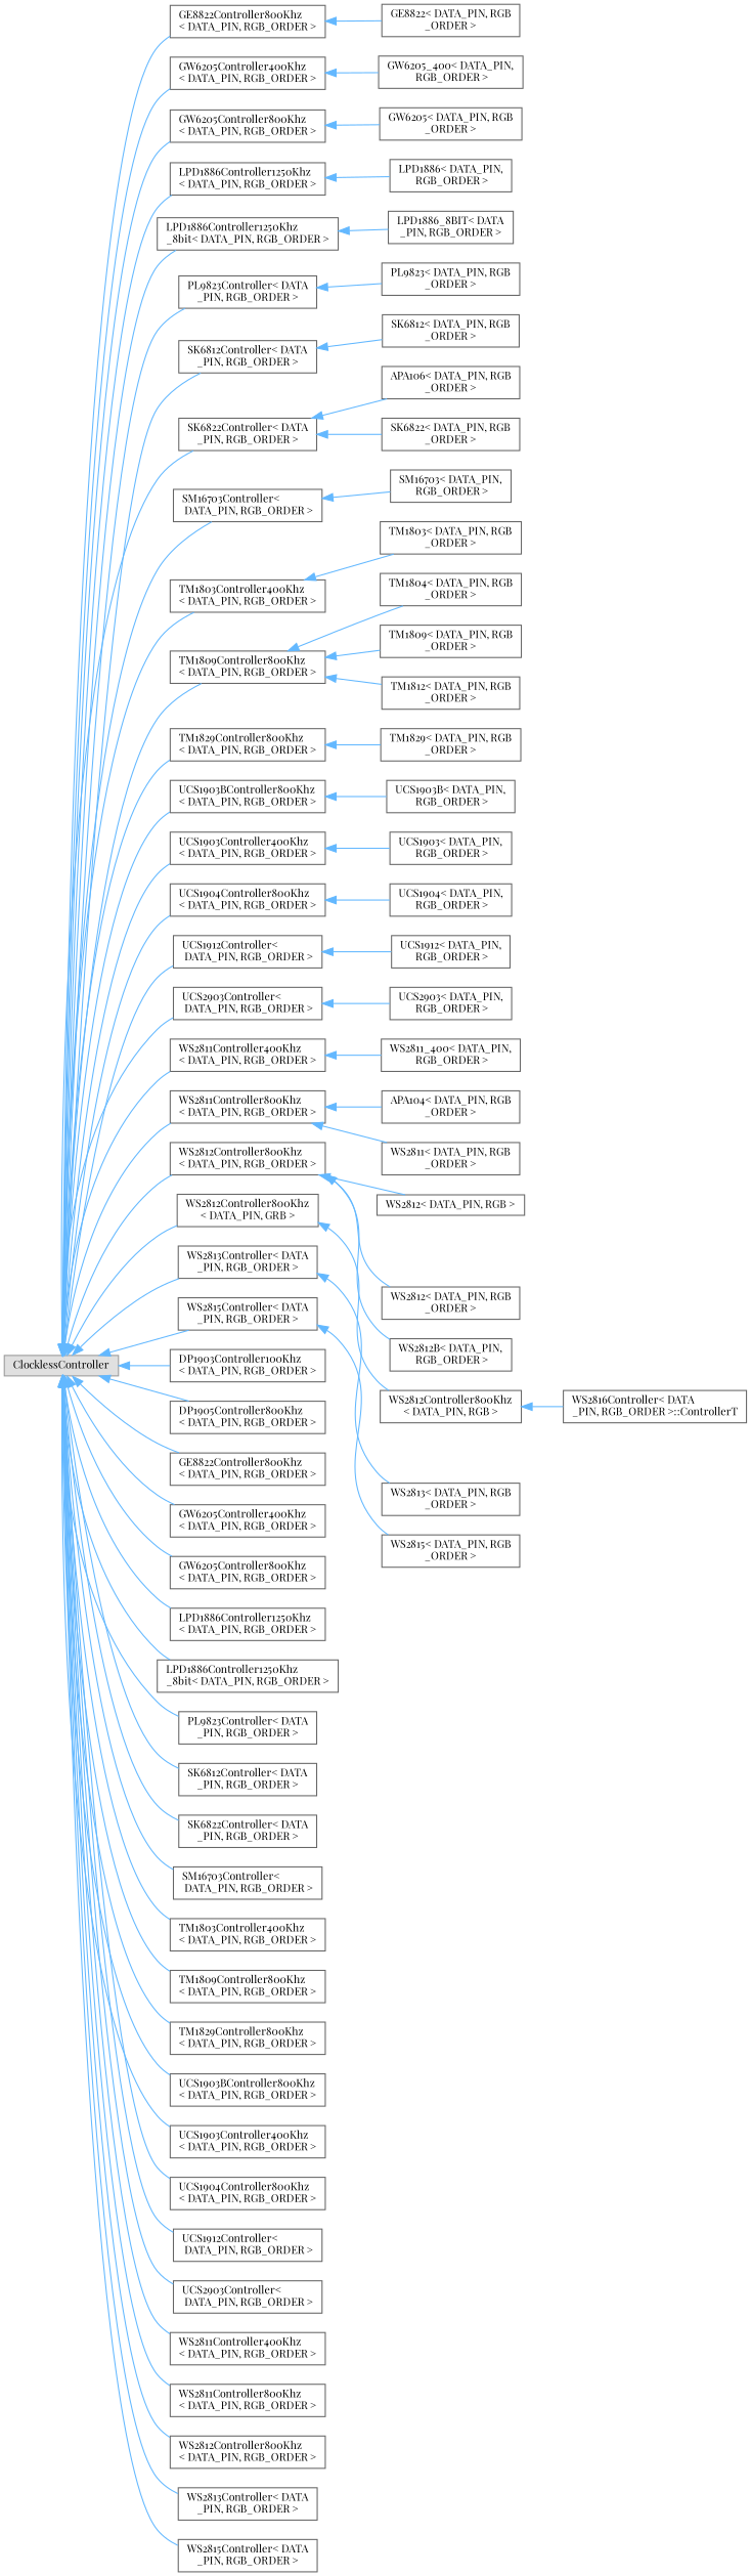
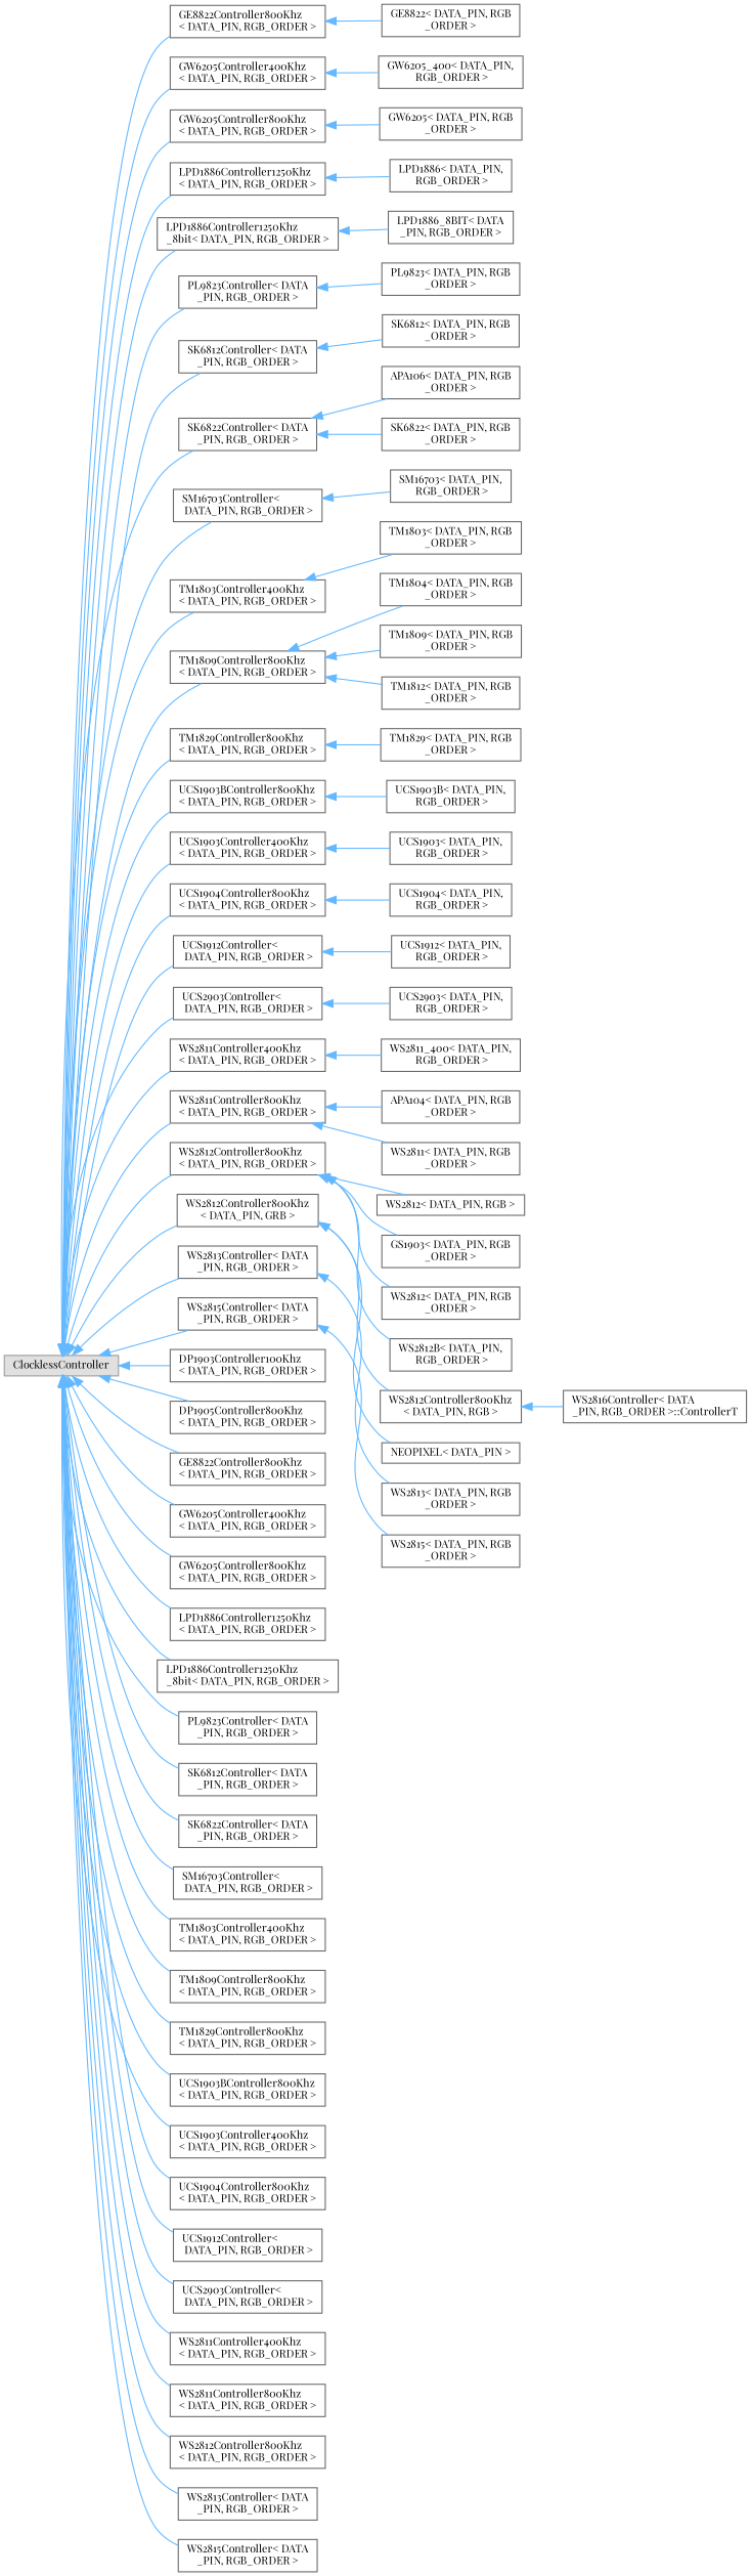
  digraph {
    fontname="Playfair Display"
    rankdir=LR
    node [color=grey40 fillcolor=white fontname="Playfair Display" fontsize=10 shape=box style=filled]
    edge [color=steelblue1 dir=back fontname="Playfair Display" fontsize=10 labelfontname=Helvetica labelfontsize=10 style=solid]
    n1 [color=grey60 fillcolor="#E0E0E0" height=0.2 label=ClocklessController width=0.4]
    n2 [height=0.2 label="GE8822Controller800Khz\l\< DATA_PIN, RGB_ORDER \>" width=0.4]
    n3 [height=0.2 label="GW6205Controller400Khz\l\< DATA_PIN, RGB_ORDER \>" width=0.4]
    n4 [height=0.2 label="GW6205Controller800Khz\l\< DATA_PIN, RGB_ORDER \>" width=0.4]
    n5 [height=0.2 label="LPD1886Controller1250Khz\l\< DATA_PIN, RGB_ORDER \>" width=0.4]
    n6 [height=0.2 label="LPD1886Controller1250Khz\l_8bit\< DATA_PIN, RGB_ORDER \>" width=0.4]
    n7 [height=0.2 label="PL9823Controller\< DATA\l_PIN, RGB_ORDER \>" width=0.4]
    n8 [height=0.2 label="SK6812Controller\< DATA\l_PIN, RGB_ORDER \>" width=0.4]
    n9 [height=0.2 label="SK6822Controller\< DATA\l_PIN, RGB_ORDER \>" width=0.4]
    n10 [height=0.2 label="SM16703Controller\<\l DATA_PIN, RGB_ORDER \>" width=0.4]
    n11 [height=0.2 label="TM1803Controller400Khz\l\< DATA_PIN, RGB_ORDER \>" width=0.4]
    n12 [height=0.2 label="TM1809Controller800Khz\l\< DATA_PIN, RGB_ORDER \>" width=0.4]
    n13 [height=0.2 label="TM1829Controller800Khz\l\< DATA_PIN, RGB_ORDER \>" width=0.4]
    n14 [height=0.2 label="UCS1903BController800Khz\l\< DATA_PIN, RGB_ORDER \>" width=0.4]
    n15 [height=0.2 label="UCS1903Controller400Khz\l\< DATA_PIN, RGB_ORDER \>" width=0.4]
    n16 [height=0.2 label="UCS1904Controller800Khz\l\< DATA_PIN, RGB_ORDER \>" width=0.4]
    n17 [height=0.2 label="UCS1912Controller\<\l DATA_PIN, RGB_ORDER \>" width=0.4]
    n18 [height=0.2 label="UCS2903Controller\<\l DATA_PIN, RGB_ORDER \>" width=0.4]
    n19 [height=0.2 label="WS2811Controller400Khz\l\< DATA_PIN, RGB_ORDER \>" width=0.4]
    n20 [height=0.2 label="WS2811Controller800Khz\l\< DATA_PIN, RGB_ORDER \>" width=0.4]
    n21 [height=0.2 label="WS2812Controller800Khz\l\< DATA_PIN, RGB_ORDER \>" width=0.4]
    n22 [height=0.2 label="WS2812Controller800Khz\l\< DATA_PIN, GRB \>" width=0.4]
    n23 [height=0.2 label="WS2813Controller\< DATA\l_PIN, RGB_ORDER \>" width=0.4]
    n24 [height=0.2 label="WS2815Controller\< DATA\l_PIN, RGB_ORDER \>" width=0.4]
    n25 [height=0.2 label="DP1903Controller100Khz\l\< DATA_PIN, RGB_ORDER \>" width=0.4]
    n26 [height=0.2 label="DP1905Controller800Khz\l\< DATA_PIN, RGB_ORDER \>" width=0.4]
    n27 [height=0.2 label="GE8822Controller800Khz\l\< DATA_PIN, RGB_ORDER \>" width=0.4]
    n28 [height=0.2 label="GW6205Controller400Khz\l\< DATA_PIN, RGB_ORDER \>" width=0.4]
    n29 [height=0.2 label="GW6205Controller800Khz\l\< DATA_PIN, RGB_ORDER \>" width=0.4]
    n30 [height=0.2 label="LPD1886Controller1250Khz\l\< DATA_PIN, RGB_ORDER \>" width=0.4]
    n31 [height=0.2 label="LPD1886Controller1250Khz\l_8bit\< DATA_PIN, RGB_ORDER \>" width=0.4]
    n32 [height=0.2 label="PL9823Controller\< DATA\l_PIN, RGB_ORDER \>" width=0.4]
    n33 [height=0.2 label="SK6812Controller\< DATA\l_PIN, RGB_ORDER \>" width=0.4]
    n34 [height=0.2 label="SK6822Controller\< DATA\l_PIN, RGB_ORDER \>" width=0.4]
    n35 [height=0.2 label="SM16703Controller\<\l DATA_PIN, RGB_ORDER \>" width=0.4]
    n36 [height=0.2 label="TM1803Controller400Khz\l\< DATA_PIN, RGB_ORDER \>" width=0.4]
    n37 [height=0.2 label="TM1809Controller800Khz\l\< DATA_PIN, RGB_ORDER \>" width=0.4]
    n38 [height=0.2 label="TM1829Controller800Khz\l\< DATA_PIN, RGB_ORDER \>" width=0.4]
    n39 [height=0.2 label="UCS1903BController800Khz\l\< DATA_PIN, RGB_ORDER \>" width=0.4]
    n40 [height=0.2 label="UCS1903Controller400Khz\l\< DATA_PIN, RGB_ORDER \>" width=0.4]
    n41 [height=0.2 label="UCS1904Controller800Khz\l\< DATA_PIN, RGB_ORDER \>" width=0.4]
    n42 [height=0.2 label="UCS1912Controller\<\l DATA_PIN, RGB_ORDER \>" width=0.4]
    n43 [height=0.2 label="UCS2903Controller\<\l DATA_PIN, RGB_ORDER \>" width=0.4]
    n44 [height=0.2 label="WS2811Controller400Khz\l\< DATA_PIN, RGB_ORDER \>" width=0.4]
    n45 [height=0.2 label="WS2811Controller800Khz\l\< DATA_PIN, RGB_ORDER \>" width=0.4]
    n46 [height=0.2 label="WS2812Controller800Khz\l\< DATA_PIN, RGB_ORDER \>" width=0.4]
    n47 [height=0.2 label="WS2813Controller\< DATA\l_PIN, RGB_ORDER \>" width=0.4]
    n48 [height=0.2 label="WS2815Controller\< DATA\l_PIN, RGB_ORDER \>" width=0.4]
    n49 [height=0.2 label="GE8822\< DATA_PIN, RGB\l_ORDER \>" width=0.4]
    n50 [height=0.2 label="GW6205_400\< DATA_PIN,\l RGB_ORDER \>" width=0.4]
    n51 [height=0.2 label="GW6205\< DATA_PIN, RGB\l_ORDER \>" width=0.4]
    n52 [height=0.2 label="LPD1886\< DATA_PIN,\l RGB_ORDER \>" width=0.4]
    n53 [height=0.2 label="LPD1886_8BIT\< DATA\l_PIN, RGB_ORDER \>" width=0.4]
    n54 [height=0.2 label="PL9823\< DATA_PIN, RGB\l_ORDER \>" width=0.4]
    n55 [height=0.2 label="SK6812\< DATA_PIN, RGB\l_ORDER \>" width=0.4]
    n56 [height=0.2 label="APA106\< DATA_PIN, RGB\l_ORDER \>" width=0.4]
    n57 [height=0.2 label="SK6822\< DATA_PIN, RGB\l_ORDER \>" width=0.4]
    n58 [height=0.2 label="SM16703\< DATA_PIN,\l RGB_ORDER \>" width=0.4]
    n59 [height=0.2 label="TM1803\< DATA_PIN, RGB\l_ORDER \>" width=0.4]
    n60 [height=0.2 label="TM1804\< DATA_PIN, RGB\l_ORDER \>" width=0.4]
    n61 [height=0.2 label="TM1809\< DATA_PIN, RGB\l_ORDER \>" width=0.4]
    n62 [height=0.2 label="TM1812\< DATA_PIN, RGB\l_ORDER \>" width=0.4]
    n63 [height=0.2 label="TM1829\< DATA_PIN, RGB\l_ORDER \>" width=0.4]
    n64 [height=0.2 label="UCS1903B\< DATA_PIN,\l RGB_ORDER \>" width=0.4]
    n65 [height=0.2 label="UCS1903\< DATA_PIN,\l RGB_ORDER \>" width=0.4]
    n66 [height=0.2 label="UCS1904\< DATA_PIN,\l RGB_ORDER \>" width=0.4]
    n67 [height=0.2 label="UCS1912\< DATA_PIN,\l RGB_ORDER \>" width=0.4]
    n68 [height=0.2 label="UCS2903\< DATA_PIN,\l RGB_ORDER \>" width=0.4]
    n69 [height=0.2 label="WS2811_400\< DATA_PIN,\l RGB_ORDER \>" width=0.4]
    n70 [height=0.2 label="APA104\< DATA_PIN, RGB\l_ORDER \>" width=0.4]
    n71 [height=0.2 label="WS2811\< DATA_PIN, RGB\l_ORDER \>" width=0.4]
    n72 [height=0.2 label="WS2812Controller800Khz\l\< DATA_PIN, RGB \>" width=0.4]
    n73 [height=0.2 label="WS2816Controller\< DATA\l_PIN, RGB_ORDER \>::ControllerT" width=0.4]
    n74 [height=0.2 label="WS2812\< DATA_PIN, RGB \>" width=0.4]
+   n75 [height=0.2 label="GS1903\< DATA_PIN, RGB\l_ORDER \>" width=0.4]
    n76 [height=0.2 label="WS2812\< DATA_PIN, RGB\l_ORDER \>" width=0.4]
    n77 [height=0.2 label="WS2812B\< DATA_PIN,\l RGB_ORDER \>" width=0.4]
+   n78 [height=0.2 label="NEOPIXEL\< DATA_PIN \>" width=0.4]
    n79 [height=0.2 label="WS2813\< DATA_PIN, RGB\l_ORDER \>" width=0.4]
    n80 [height=0.2 label="WS2815\< DATA_PIN, RGB\l_ORDER \>" width=0.4]
    n1 -> n2
    n1 -> n3
    n1 -> n4
    n1 -> n5
    n1 -> n6
    n1 -> n7
    n1 -> n8
    n1 -> n9
    n1 -> n10
    n1 -> n11
    n1 -> n12
    n1 -> n13
    n1 -> n14
    n1 -> n15
    n1 -> n16
    n1 -> n17
    n1 -> n18
    n1 -> n19
    n1 -> n20
    n1 -> n21
    n1 -> n22
    n1 -> n23
    n1 -> n24
    n1 -> n25
    n1 -> n26
    n1 -> n27
    n1 -> n28
    n1 -> n29
    n1 -> n30
    n1 -> n31
    n1 -> n32
    n1 -> n33
    n1 -> n34
    n1 -> n35
    n1 -> n36
    n1 -> n37
    n1 -> n38
    n1 -> n39
    n1 -> n40
    n1 -> n41
    n1 -> n42
    n1 -> n43
    n1 -> n44
    n1 -> n45
    n1 -> n46
    n1 -> n47
    n1 -> n48
    n2 -> n49
    n3 -> n50
    n4 -> n51
    n5 -> n52
    n6 -> n53
    n7 -> n54
    n8 -> n55
    n9 -> n56
    n9 -> n57
    n10 -> n58
    n11 -> n59
    n12 -> n60
    n12 -> n61
    n12 -> n62
    n13 -> n63
    n14 -> n64
    n15 -> n65
    n16 -> n66
    n17 -> n67
    n18 -> n68
    n19 -> n69
    n20 -> n70
    n20 -> n71
    n21 -> n74
+   n21 -> n75
    n21 -> n76
    n21 -> n77
    n22 -> n72
+   n22 -> n78
    n23 -> n79
    n24 -> n80
    n72 -> n73
  }
